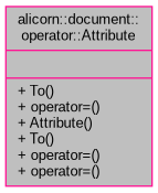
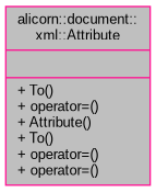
  digraph {
    fontname="Liberation Sans"
-   n1 [color=deeppink fillcolor=grey75 fontcolor=black fontname="Liberation Sans" fontsize=10 height=0.2 label="{alicorn::document::\loperator::Attribute\n||+ To()\l+ operator=()\l+ Attribute()\l+ To()\l+ operator=()\l+ operator=()\l}" shape=record style=filled width=0.4]
+   n1 [color=deeppink fillcolor=grey75 fontcolor=black fontname="Liberation Sans" fontsize=10 height=0.2 label="{alicorn::document::\lxml::Attribute\n||+ To()\l+ operator=()\l+ Attribute()\l+ To()\l+ operator=()\l+ operator=()\l}" shape=record style=filled width=0.4]
  }
